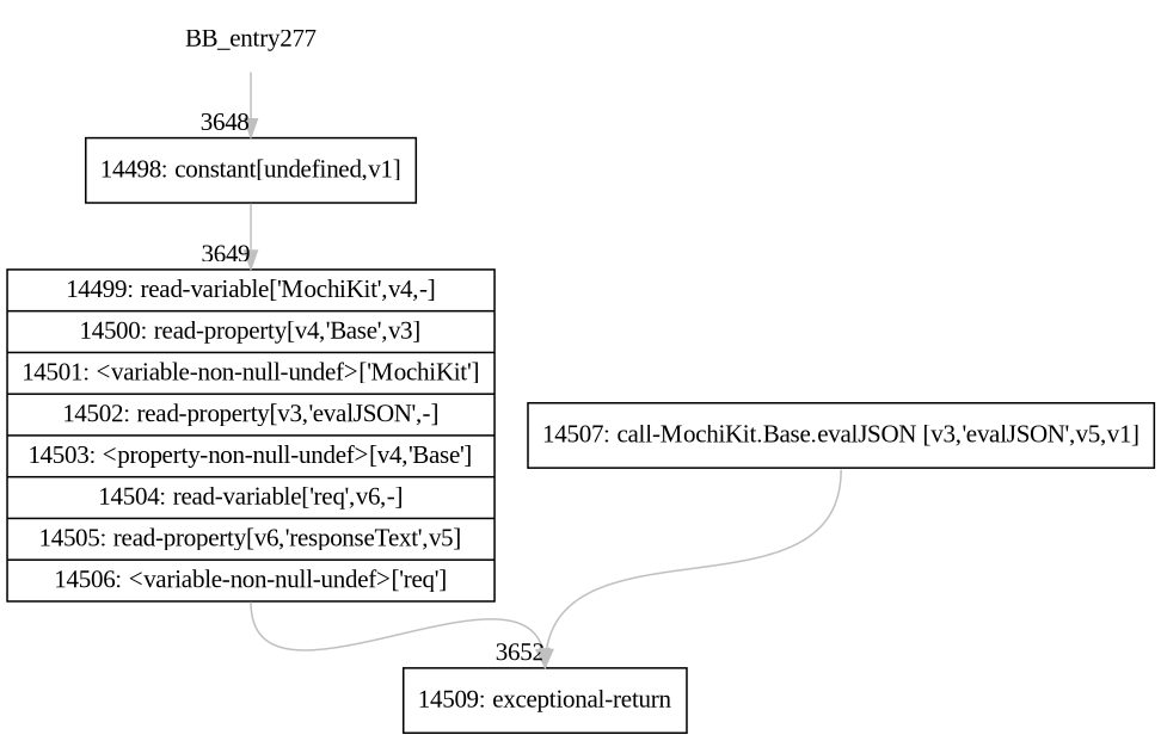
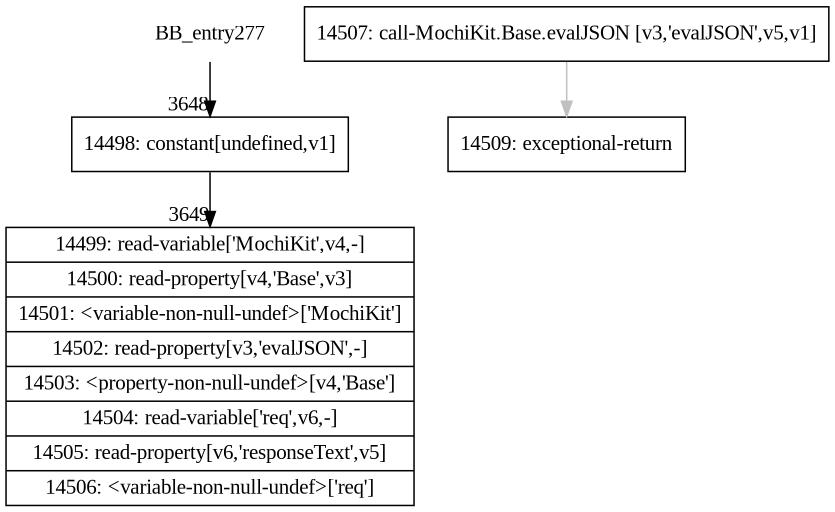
  digraph {
    fontname="Liberation Serif"
    rankdir=TD
    node [fontname="Liberation Serif" shape=record]
    edge [fontname="Liberation Serif" headport=n tailport=s]
    n1 [label=BB_entry277 shape=none]
    n2 [label="{14498: constant[undefined,v1]}"]
    n3 [label="{14499: read-variable['MochiKit',v4,-]|14500: read-property[v4,'Base',v3]|14501: \<variable-non-null-undef\>['MochiKit']|14502: read-property[v3,'evalJSON',-]|14503: \<property-non-null-undef\>[v4,'Base']|14504: read-variable['req',v6,-]|14505: read-property[v6,'responseText',v5]|14506: \<variable-non-null-undef\>['req']}"]
    n4 [label="{14509: exceptional-return}"]
    n5 [label="{14507: call-MochiKit.Base.evalJSON [v3,'evalJSON',v5,v1]}"]
-   n1 -> n2 [headlabel="    3648" color=gray]
-   n2 -> n3 [headlabel="      3649" color=gray]
-   n3 -> n4 [color=gray headlabel="      3652"]
+   n1 -> n2 [headlabel="    3648"]
+   n2 -> n3 [headlabel="      3649"]
    n5 -> n4 [color=gray]
  }
